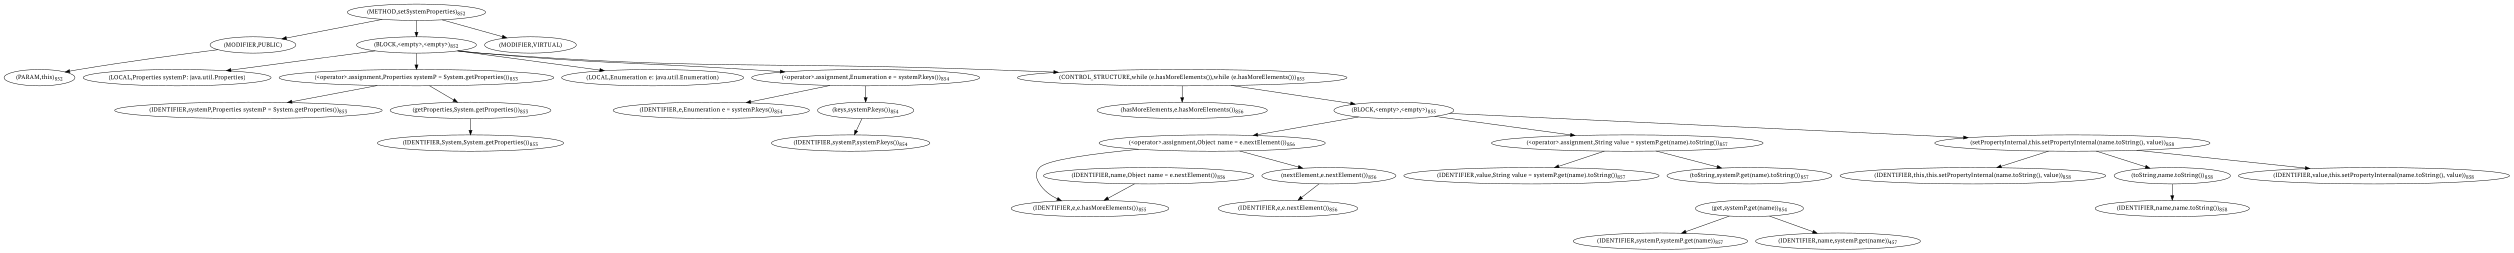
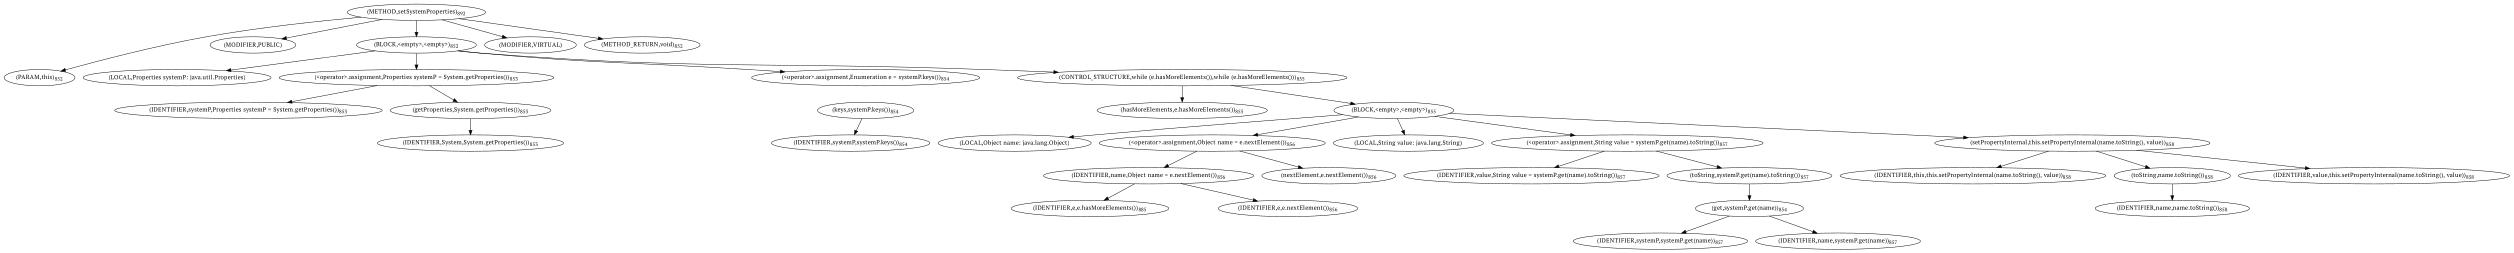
  digraph {
    fontname="PT Serif"
    node [fontname="PT Serif"]
    edge [fontname="PT Serif"]
-   n1 [label=<(METHOD,setSystemProperties)<SUB>852</SUB>>]
+   n1 [label=<(METHOD,setSystemProperties)<SUB>892</SUB>>]
    n2 [label=<(PARAM,this)<SUB>852</SUB>>]
    n3 [label=<(BLOCK,&lt;empty&gt;,&lt;empty&gt;)<SUB>852</SUB>>]
    n4 [label=<(MODIFIER,PUBLIC)>]
    n5 [label=<(MODIFIER,VIRTUAL)>]
+   n6 [label=<(METHOD_RETURN,void)<SUB>852</SUB>>]
    n7 [label=<(LOCAL,Properties systemP: java.util.Properties)>]
    n8 [label=<(&lt;operator&gt;.assignment,Properties systemP = System.getProperties())<SUB>853</SUB>>]
-   n9 [label=<(LOCAL,Enumeration e: java.util.Enumeration)>]
    n10 [label=<(&lt;operator&gt;.assignment,Enumeration e = systemP.keys())<SUB>854</SUB>>]
    n11 [label=<(CONTROL_STRUCTURE,while (e.hasMoreElements()),while (e.hasMoreElements()))<SUB>855</SUB>>]
    n12 [label=<(IDENTIFIER,systemP,Properties systemP = System.getProperties())<SUB>853</SUB>>]
    n13 [label=<(getProperties,System.getProperties())<SUB>853</SUB>>]
-   n14 [label=<(IDENTIFIER,e,Enumeration e = systemP.keys())<SUB>854</SUB>>]
    n15 [label=<(keys,systemP.keys())<SUB>854</SUB>>]
-   n16 [label=<(hasMoreElements,e.hasMoreElements())<SUB>856</SUB>>]
+   n16 [label=<(hasMoreElements,e.hasMoreElements())<SUB>855</SUB>>]
    n17 [label=<(BLOCK,&lt;empty&gt;,&lt;empty&gt;)<SUB>855</SUB>>]
    n18 [label=<(IDENTIFIER,System,System.getProperties())<SUB>853</SUB>>]
    n19 [label=<(IDENTIFIER,systemP,systemP.keys())<SUB>854</SUB>>]
+   n20 [label=<(LOCAL,Object name: java.lang.Object)>]
    n21 [label=<(&lt;operator&gt;.assignment,Object name = e.nextElement())<SUB>856</SUB>>]
+   n22 [label=<(LOCAL,String value: java.lang.String)>]
    n23 [label=<(&lt;operator&gt;.assignment,String value = systemP.get(name).toString())<SUB>857</SUB>>]
    n24 [label=<(setPropertyInternal,this.setPropertyInternal(name.toString(), value))<SUB>858</SUB>>]
-   n25 [label=<(IDENTIFIER,e,e.hasMoreElements())<SUB>855</SUB>>]
+   n25 [label=<(IDENTIFIER,e,e.hasMoreElements())<SUB>885</SUB>>]
    n26 [label=<(IDENTIFIER,name,Object name = e.nextElement())<SUB>856</SUB>>]
    n27 [label=<(nextElement,e.nextElement())<SUB>856</SUB>>]
    n28 [label=<(IDENTIFIER,value,String value = systemP.get(name).toString())<SUB>857</SUB>>]
    n29 [label=<(toString,systemP.get(name).toString())<SUB>857</SUB>>]
    n30 [label=<(IDENTIFIER,this,this.setPropertyInternal(name.toString(), value))<SUB>858</SUB>>]
    n31 [label=<(toString,name.toString())<SUB>858</SUB>>]
    n32 [label=<(IDENTIFIER,value,this.setPropertyInternal(name.toString(), value))<SUB>858</SUB>>]
    n33 [label=<(IDENTIFIER,e,e.nextElement())<SUB>856</SUB>>]
    n34 [label=<(get,systemP.get(name))<SUB>854</SUB>>]
    n35 [label=<(IDENTIFIER,systemP,systemP.get(name))<SUB>857</SUB>>]
-   n36 [label=<(IDENTIFIER,name,systemP.get(name))<SUB>457</SUB>>]
+   n36 [label=<(IDENTIFIER,name,systemP.get(name))<SUB>857</SUB>>]
    n37 [label=<(IDENTIFIER,name,name.toString())<SUB>858</SUB>>]
-   n4 -> n2
+   n1 -> n2
    n1 -> n3
    n1 -> n4
    n1 -> n5
+   n1 -> n6
    n3 -> n7
    n3 -> n8
-   n3 -> n9
    n3 -> n10
    n3 -> n11
    n8 -> n12
    n8 -> n13
-   n10 -> n14
-   n10 -> n15
    n11 -> n16
    n11 -> n17
    n13 -> n18
    n15 -> n19
+   n17 -> n20
    n17 -> n21
+   n17 -> n22
    n17 -> n23
    n17 -> n24
-   n21 -> n25
+   n21 -> n26
    n21 -> n27
    n23 -> n28
    n23 -> n29
    n24 -> n30
    n24 -> n31
    n24 -> n32
    n26 -> n25
-   n27 -> n33
+   n26 -> n33
+   n29 -> n34
    n31 -> n37
    n34 -> n35
    n34 -> n36
  }
